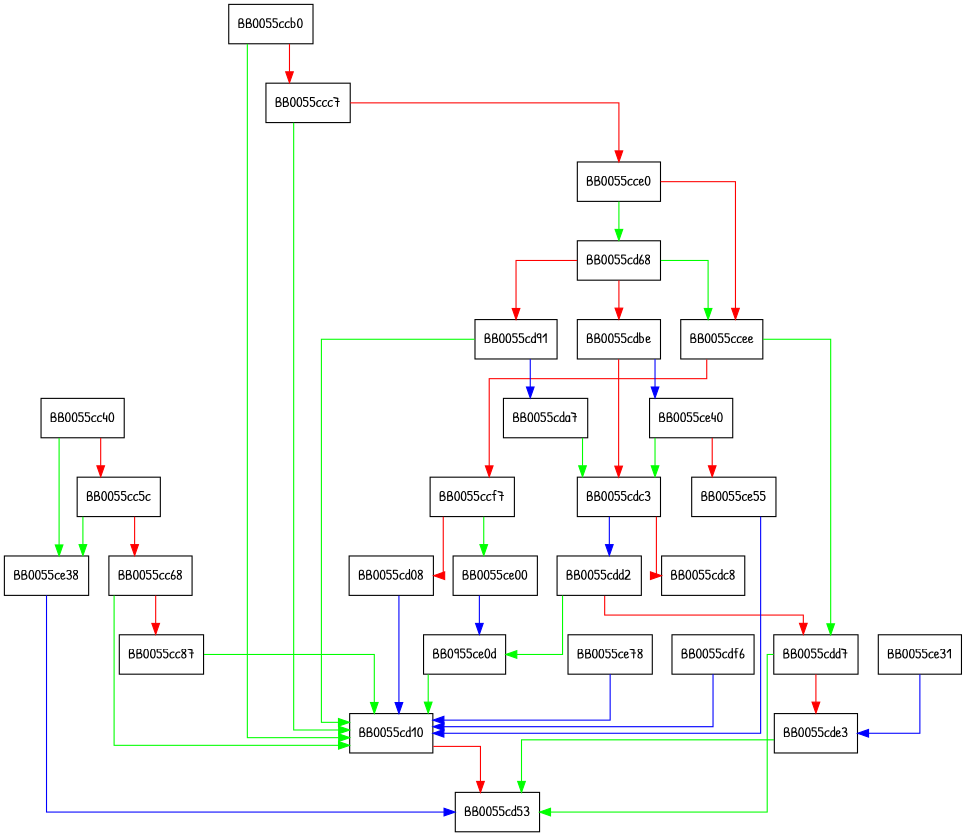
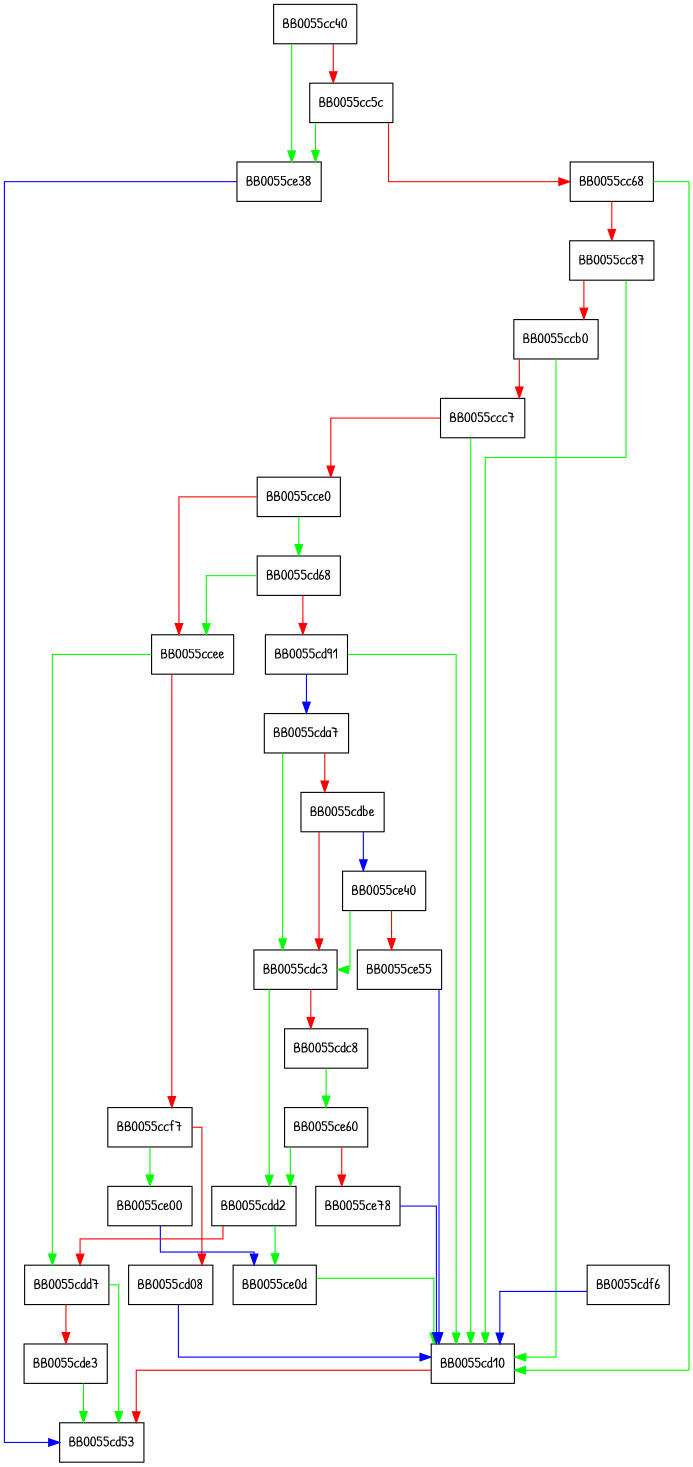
  digraph {
    fontname="Patrick Hand"
    splines=ortho
    node [fontname="Patrick Hand" shape=box]
    edge [color=green fontname="Patrick Hand"]
    BB0055cc40
    BB0055ce38
    BB0055cc5c
    BB0055cd53
    BB0055cc68
    BB0055cd10
    BB0055cc87
    BB0055ccb0
    BB0055ccc7
    BB0055cce0
    BB0055cd68
    BB0055ccee
    BB0055cd91
    BB0055cdd7
    BB0055ccf7
    BB0055cda7
    BB0055cde3
    BB0055ce00
    BB0055cd08
-   BB0055ce0d [label=BB0955ce0d]
+   BB0055ce0d
    BB0055cdc3
    BB0055cdbe
    BB0055cdd2
    BB0055cdc8
    BB0055ce40
+   BB0055ce60
    BB0055ce55
    BB0055ce78
    BB0055cdf6
-   BB0055ce31
    BB0055cc40 -> BB0055ce38
    BB0055cc40 -> BB0055cc5c [color=red]
    BB0055ce38 -> BB0055cd53 [color=blue]
    BB0055cc5c -> BB0055ce38
    BB0055cc5c -> BB0055cc68 [color=red]
    BB0055cc68 -> BB0055cd10
    BB0055cc68 -> BB0055cc87 [color=red]
    BB0055cd10 -> BB0055cd53 [color=red]
    BB0055cc87 -> BB0055cd10
+   BB0055cc87 -> BB0055ccb0 [color=red]
    BB0055ccb0 -> BB0055cd10
    BB0055ccb0 -> BB0055ccc7 [color=red]
    BB0055ccc7 -> BB0055cd10
    BB0055ccc7 -> BB0055cce0 [color=red]
    BB0055cce0 -> BB0055cd68
    BB0055cce0 -> BB0055ccee [color=red]
    BB0055cd68 -> BB0055ccee
    BB0055cd68 -> BB0055cd91 [color=red]
    BB0055ccee -> BB0055cdd7
    BB0055ccee -> BB0055ccf7 [color=red]
    BB0055cd91 -> BB0055cd10
    BB0055cd91 -> BB0055cda7 [color=blue]
    BB0055cdd7 -> BB0055cd53
    BB0055cdd7 -> BB0055cde3 [color=red]
    BB0055ccf7 -> BB0055ce00
    BB0055ccf7 -> BB0055cd08 [color=red]
    BB0055cda7 -> BB0055cdc3
-   BB0055cd68 -> BB0055cdbe [color=red]
+   BB0055cda7 -> BB0055cdbe [color=red]
    BB0055cde3 -> BB0055cd53
    BB0055ce00 -> BB0055ce0d [color=blue]
    BB0055cd08 -> BB0055cd10 [color=blue]
    BB0055ce0d -> BB0055cd10
-   BB0055cdc3 -> BB0055cdd2 [color=blue]
+   BB0055cdc3 -> BB0055cdd2
    BB0055cdc3 -> BB0055cdc8 [color=red]
    BB0055cdbe -> BB0055cdc3 [color=red]
    BB0055cdbe -> BB0055ce40 [color=blue]
    BB0055cdd2 -> BB0055cdd7 [color=red]
    BB0055cdd2 -> BB0055ce0d
+   BB0055cdc8 -> BB0055ce60
    BB0055ce40 -> BB0055cdc3
    BB0055ce40 -> BB0055ce55 [color=red]
+   BB0055ce60 -> BB0055cdd2
+   BB0055ce60 -> BB0055ce78 [color=red]
    BB0055ce55 -> BB0055cd10 [color=blue]
    BB0055ce78 -> BB0055cd10 [color=blue]
    BB0055cdf6 -> BB0055cd10 [color=blue]
-   BB0055ce31 -> BB0055cde3 [color=blue]
  }
